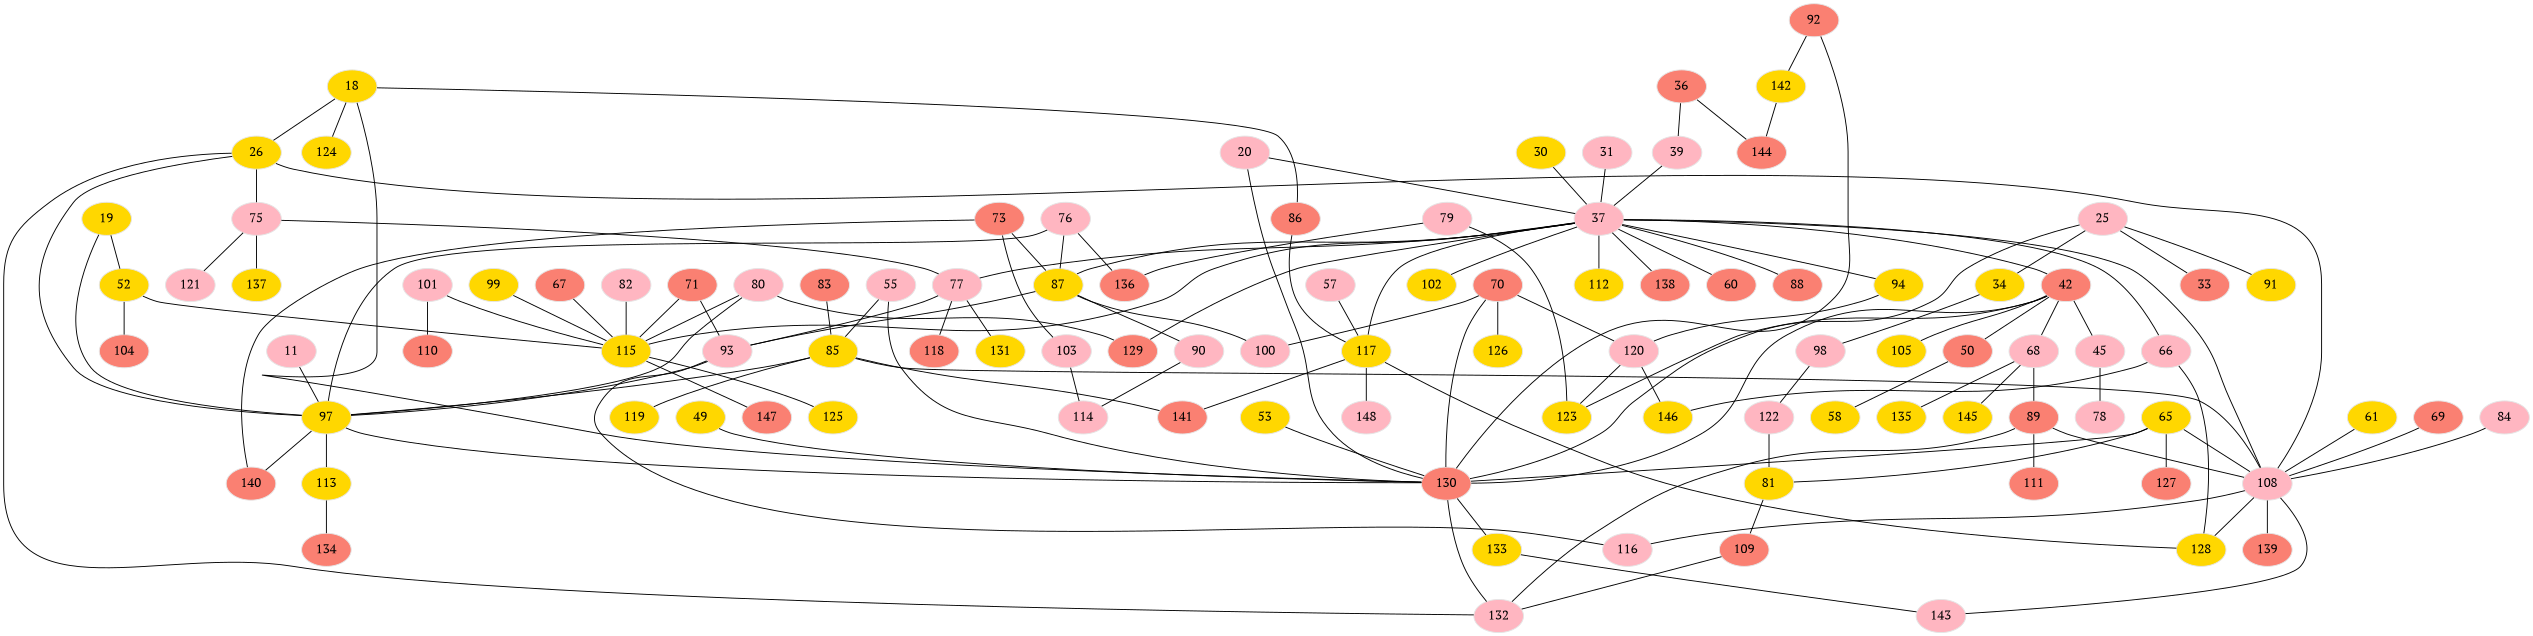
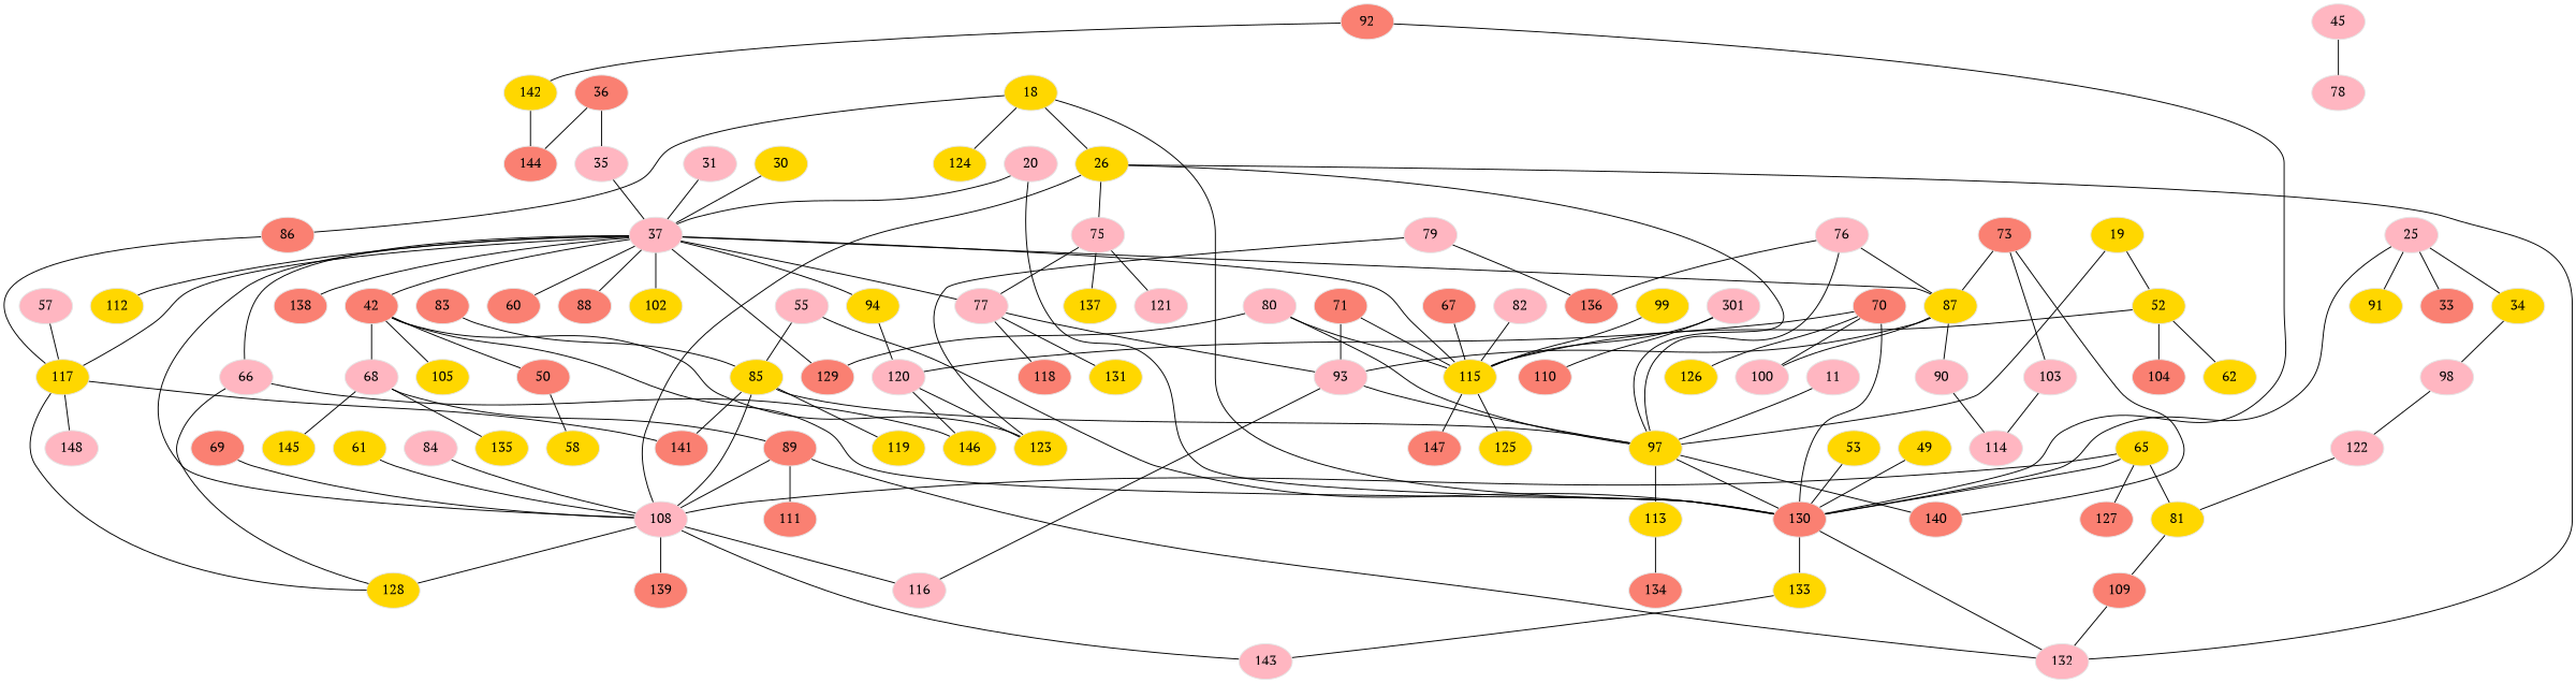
  graph {
    fontname="PT Serif"
    node [color=gray90 fillcolor=gold fontname="PT Serif" style=filled]
    edge [fontname="PT Serif"]
    97 [super="+14+28"]
    130 [fillcolor=salmon super="+8+95+96+10"]
    140 [fillcolor=salmon]
    113
    11 [fillcolor=lightpink]
    18
    26
    86 [fillcolor=salmon]
    124
    75 [fillcolor=lightpink super="+27"]
    108 [fillcolor=lightpink super="+24+39+51+72"]
    132 [fillcolor=lightpink super="+63"]
    117 [super="+23+44"]
    133 [super="+54+106"]
    19
    52
    115 [super="+56"]
+   62
    104 [fillcolor=salmon]
    37 [fillcolor=lightpink super="+7+12+17+22+16"]
    42 [fillcolor=salmon super="+2"]
    60 [fillcolor=salmon]
    66 [fillcolor=lightpink super="+41"]
    77 [fillcolor=lightpink super="+47"]
    87 [super="+48"]
    88 [fillcolor=salmon]
    94
    102
    112
    129 [fillcolor=salmon]
    138 [fillcolor=salmon]
    20 [fillcolor=lightpink]
    25 [fillcolor=lightpink]
    33 [fillcolor=salmon]
    34
    91
    98 [fillcolor=lightpink]
    121 [fillcolor=lightpink]
    137
    128 [super="+107"]
    116 [fillcolor=lightpink]
    139 [fillcolor=salmon]
    143 [fillcolor=lightpink]
    30
    31 [fillcolor=lightpink]
    122 [fillcolor=lightpink]
-   35 [fillcolor=lightpink label=39]
+   35 [fillcolor=lightpink]
    36 [fillcolor=salmon]
    144 [fillcolor=salmon]
    45 [fillcolor=lightpink]
    50 [fillcolor=salmon]
    68 [fillcolor=lightpink super="+3+59"]
    105
    123 [super="+46"]
    146
    93 [fillcolor=lightpink super="+64"]
    118 [fillcolor=salmon]
    131
    100 [fillcolor=lightpink]
    90 [fillcolor=lightpink]
    120 [fillcolor=lightpink]
    125
    147 [fillcolor=salmon]
    141 [fillcolor=salmon]
    148 [fillcolor=lightpink]
    78 [fillcolor=lightpink]
    58
    89 [fillcolor=salmon super="+4"]
    135
    145
    49
    53
    85 [super="+74"]
    119
    55 [fillcolor=lightpink]
    57 [fillcolor=lightpink]
    61
    65 [super="+40"]
    81
    127 [fillcolor=salmon]
    109 [fillcolor=salmon]
    67 [fillcolor=salmon]
    111 [fillcolor=salmon]
    69 [fillcolor=salmon]
    70 [fillcolor=salmon]
    126
    71 [fillcolor=salmon]
    73 [fillcolor=salmon]
    103 [fillcolor=lightpink]
    114 [fillcolor=lightpink]
    76 [fillcolor=lightpink]
    136 [fillcolor=salmon]
    79 [fillcolor=lightpink]
    80 [fillcolor=lightpink]
    82 [fillcolor=lightpink]
    83 [fillcolor=salmon]
    84 [fillcolor=lightpink]
    92 [fillcolor=salmon]
    142
    134 [fillcolor=salmon]
    99
-   101 [fillcolor=lightpink]
+   101 [fillcolor=lightpink label=301]
    110 [fillcolor=salmon]
    97 -- 130 [weight=2]
    97 -- 140
    97 -- 113
    130 -- 132
    130 -- 133 [weight=2]
    113 -- 134
    11 -- 97
    18 -- 130
    18 -- 26
    18 -- 86
    18 -- 124
    26 -- 97
    26 -- 75
    26 -- 108
    26 -- 132
    86 -- 117
    75 -- 77
    75 -- 121
    75 -- 137
    108 -- 128 [weight=2]
    108 -- 116
    108 -- 139 [weight=2]
    108 -- 143
    117 -- 128
    117 -- 141
    117 -- 148
    133 -- 143
    19 -- 97
    19 -- 52
    52 -- 115
+   52 -- 62
    52 -- 104
    115 -- 125
    115 -- 147
    37 -- 108
    37 -- 117
    37 -- 115
    37 -- 42
    37 -- 60
    37 -- 66
    37 -- 77
    37 -- 87 [weight=2]
    37 -- 88
    37 -- 94
    37 -- 102
    37 -- 112
    37 -- 129
    37 -- 138
    42 -- 130
-   42 -- 45
    42 -- 50
    42 -- 68 [weight=2]
    42 -- 105
    42 -- 123
    66 -- 128
    66 -- 146
    77 -- 93
    77 -- 118
    77 -- 131
    87 -- 93
    87 -- 100
    87 -- 90
    94 -- 120
    20 -- 130
    20 -- 37
    25 -- 130
    25 -- 33
    25 -- 34
    25 -- 91
    34 -- 98
    98 -- 122
    30 -- 37
    31 -- 37
    122 -- 81
    35 -- 37
    36 -- 35
    36 -- 144
    45 -- 78
    50 -- 58
    68 -- 89
    68 -- 135
    68 -- 145
    93 -- 97
    93 -- 116
    90 -- 114
    120 -- 123
    120 -- 146
    89 -- 108 [weight=2]
    89 -- 132
    89 -- 111
    49 -- 130
    53 -- 130
    85 -- 97
    85 -- 108 [weight=2]
    85 -- 141
    85 -- 119
    55 -- 130
    55 -- 85
    57 -- 117
    61 -- 108
    65 -- 130 [weight=2]
    65 -- 108
    65 -- 81
    65 -- 127
    81 -- 109
    109 -- 132
    67 -- 115
    69 -- 108
    70 -- 130
    70 -- 100
    70 -- 120
    70 -- 126
    71 -- 115
    71 -- 93
    73 -- 140
    73 -- 87
    73 -- 103
    103 -- 114
    76 -- 97
    76 -- 87
    76 -- 136
    79 -- 123
    79 -- 136
    80 -- 97
    80 -- 115
    80 -- 129
    82 -- 115
    83 -- 85
    84 -- 108
    92 -- 130
    92 -- 142
    142 -- 144
    99 -- 115
    101 -- 115
    101 -- 110
  }
